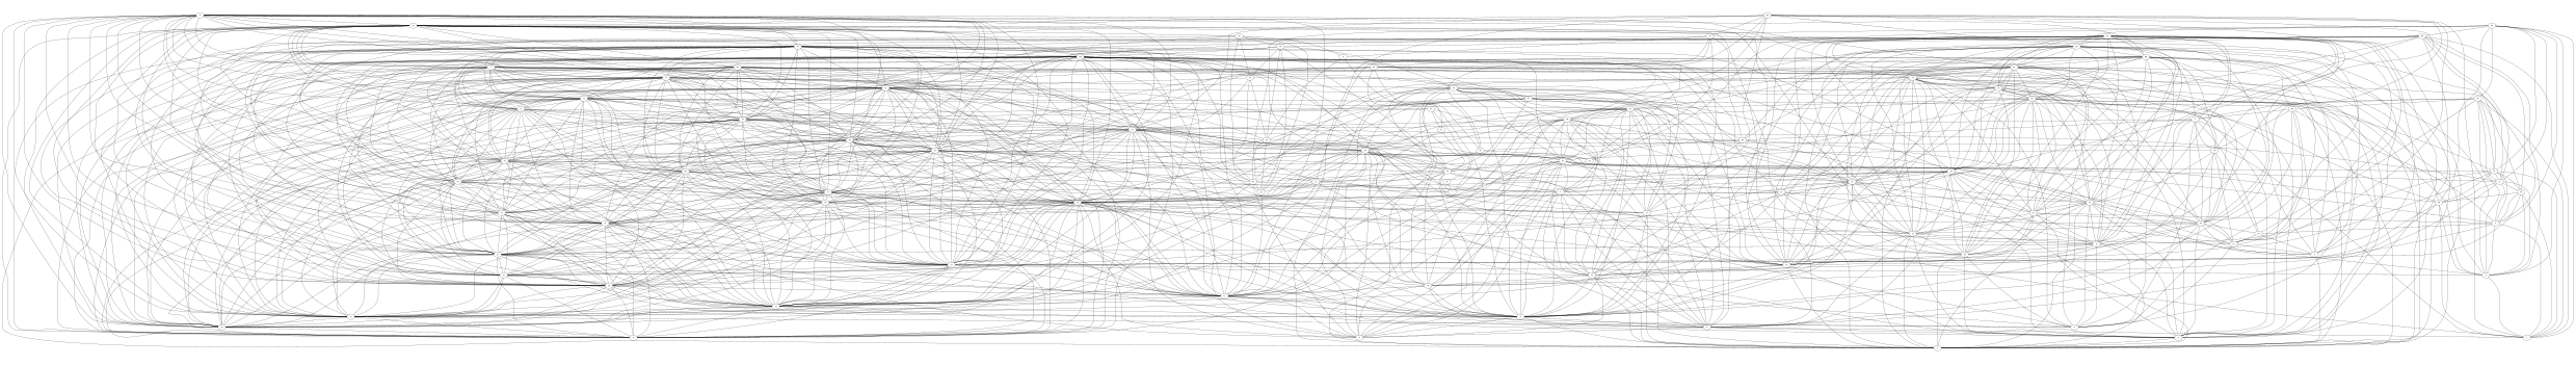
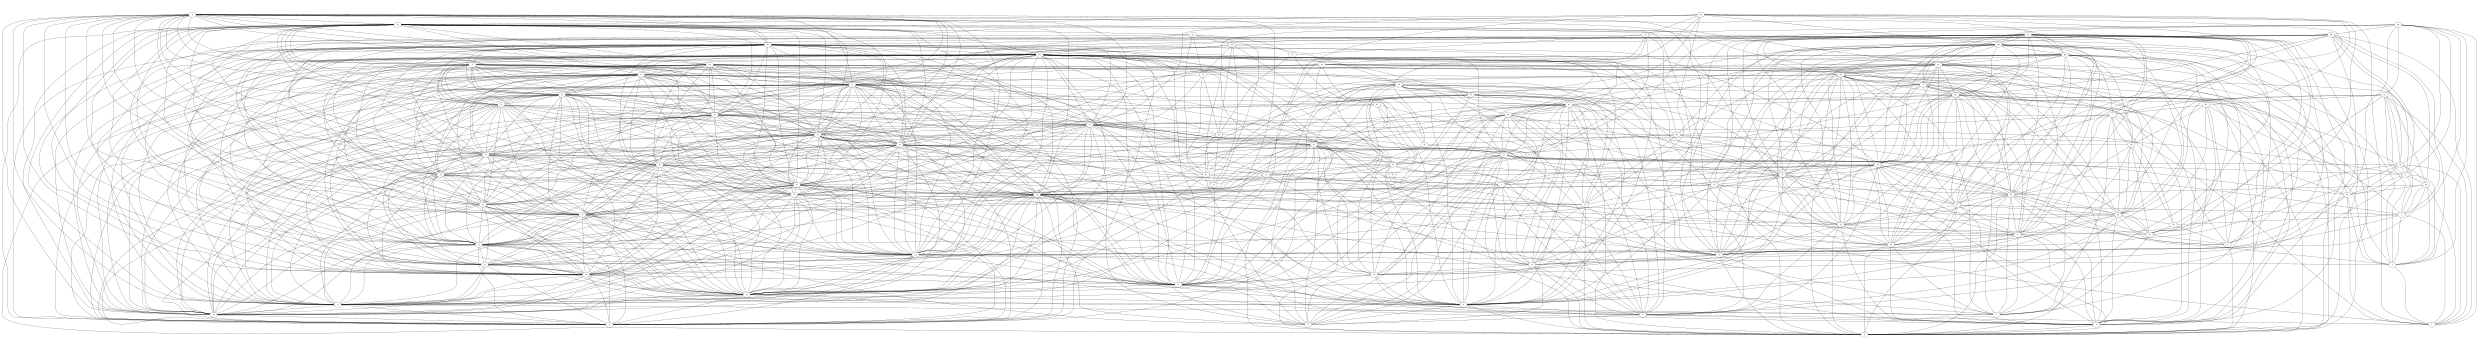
  digraph {
    fontname="Liberation Serif"
    rankdir=BT
    node [fontname="Liberation Serif"]
    edge [arrowhead=both fontname="Liberation Serif"]
    0
    10
    11
    12
    20
    22
    23
    25
    27
    33
    34
    37
    43
    59
    60
    61
    62
    70
    72
    73
    75
    77
    83
    84
    87
    93
    49
    36
    97
    86
    99
    85
    91
    35
    55
    13
    40
    58
    63
    64
    92
    53
    31
    46
    52
    65
    94
    28
    42
    54
    88
    67
    78
    56
    74
    90
    79
    95
    98
    82
    45
    57
    76
    71
    14
    48
    29
    96
    69
    66
    89
    51
    39
    80
    81
    32
    38
    41
    68
    1
    2
    8
    44
    9
    15
    24
    17
    16
    3
    4
    19
    26
    21
    n94 [label=50]
    5
    6
    7
    18
    47
    0 -> 10
    0 -> 11
    0 -> 12
    0 -> 20
    0 -> 22
    0 -> 23
    0 -> 25
    0 -> 27
    0 -> 33
    0 -> 34
    0 -> 37
    0 -> 43
    0 -> 59
    0 -> 60
    0 -> 61
    0 -> 62
    0 -> 70
    0 -> 72
    0 -> 73
    0 -> 75
    0 -> 77
    0 -> 83
    0 -> 84
    0 -> 87
    0 -> 93
    10 -> 11
    10 -> 12
    10 -> 20
    10 -> 22
    10 -> 23
    10 -> 25
    10 -> 27
    10 -> 33
    10 -> 34
    10 -> 37
    10 -> 43
    10 -> 60
    10 -> 61
    10 -> 62
    10 -> 70
    10 -> 72
    10 -> 73
    10 -> 75
    10 -> 77
    10 -> 83
    10 -> 84
    10 -> 87
    10 -> 93
    10 -> 49
    10 -> 36
    10 -> 97
    10 -> 86
    10 -> 99
    11 -> 12
    11 -> 20
    11 -> 22
    11 -> 23
    11 -> 25
    11 -> 27
    11 -> 33
    11 -> 34
    11 -> 37
    11 -> 43
    11 -> 60
    11 -> 62
    11 -> 70
    11 -> 72
    11 -> 73
    11 -> 75
    11 -> 77
    11 -> 83
    11 -> 84
    11 -> 87
    11 -> 93
    11 -> 49
    11 -> 36
    11 -> 86
    11 -> 99
    11 -> 85
    11 -> 91
    11 -> 35
    11 -> 55
    12 -> 20
    12 -> 22
    12 -> 23
    12 -> 25
    12 -> 27
    12 -> 33
    12 -> 34
    12 -> 37
    12 -> 43
    12 -> 59
    12 -> 60
    12 -> 61
    12 -> 70
    12 -> 72
    12 -> 73
    12 -> 75
    12 -> 77
    12 -> 83
    12 -> 84
    12 -> 87
    12 -> 93
    12 -> 49
    12 -> 36
    12 -> 86
    12 -> 99
    12 -> 13
    12 -> 40
    12 -> 58
    12 -> 63
    12 -> 64
    20 -> 22
    20 -> 23
    20 -> 25
    20 -> 27
    20 -> 33
    20 -> 34
    20 -> 37
    20 -> 43
    20 -> 59
    20 -> 60
    20 -> 61
    20 -> 62
    20 -> 72
    20 -> 73
    20 -> 75
    20 -> 77
    20 -> 83
    20 -> 84
    20 -> 87
    20 -> 49
    20 -> 36
    20 -> 86
    20 -> 99
    20 -> 63
    20 -> 92
    22 -> 23
    22 -> 25
    22 -> 27
    22 -> 33
    22 -> 34
    22 -> 37
    22 -> 43
    22 -> 60
    22 -> 61
    22 -> 62
    22 -> 70
    22 -> 73
    22 -> 75
    22 -> 77
    22 -> 83
    22 -> 84
    22 -> 87
    22 -> 93
    22 -> 49
    22 -> 99
    22 -> 53
    23 -> 25
    23 -> 27
    23 -> 33
    23 -> 34
    23 -> 37
    23 -> 43
    23 -> 60
    23 -> 61
    23 -> 62
    23 -> 70
    23 -> 72
    23 -> 75
    23 -> 77
    23 -> 83
    23 -> 84
    23 -> 87
    23 -> 93
    23 -> 49
    23 -> 36
    23 -> 86
    23 -> 99
    23 -> 63
    23 -> 31
    23 -> 46
    23 -> 52
    23 -> 65
    25 -> 27
    25 -> 33
    25 -> 34
    25 -> 37
    25 -> 43
    25 -> 59
    25 -> 60
    25 -> 61
    25 -> 62
    25 -> 70
    25 -> 72
    25 -> 73
    25 -> 77
    25 -> 83
    25 -> 84
    25 -> 87
    25 -> 93
    25 -> 49
    25 -> 36
    25 -> 86
    25 -> 99
    25 -> 63
    25 -> 94
    25 -> 28
    25 -> 42
    27 -> 33
    27 -> 34
    27 -> 37
    27 -> 43
    27 -> 60
    27 -> 61
    27 -> 62
    27 -> 70
    27 -> 72
    27 -> 73
    27 -> 75
    27 -> 83
    27 -> 84
    27 -> 87
    27 -> 93
    27 -> 49
    27 -> 36
    27 -> 86
    27 -> 99
    27 -> 85
    27 -> 35
    27 -> 63
    27 -> 54
    33 -> 34
    33 -> 37
    33 -> 43
    33 -> 60
    33 -> 61
    33 -> 62
    33 -> 70
    33 -> 72
    33 -> 73
    33 -> 75
    33 -> 77
    33 -> 84
    33 -> 87
    33 -> 93
    33 -> 49
    33 -> 99
    33 -> 91
    33 -> 88
    34 -> 37
    34 -> 43
    34 -> 59
    34 -> 60
    34 -> 61
    34 -> 62
    34 -> 70
    34 -> 72
    34 -> 73
    34 -> 75
    34 -> 77
    34 -> 83
    34 -> 87
    34 -> 93
    34 -> 55
    34 -> 40
    34 -> 58
    34 -> 63
    34 -> 64
    34 -> 67
    34 -> 78
    34 -> 56
    37 -> 43
    37 -> 59
    37 -> 60
    37 -> 61
    37 -> 62
    37 -> 70
    37 -> 72
    37 -> 73
    37 -> 75
    37 -> 77
    37 -> 83
    37 -> 84
    37 -> 87
    37 -> 93
    37 -> 49
    37 -> 86
    37 -> 99
    37 -> 63
    37 -> 54
    43 -> 60
    43 -> 61
    43 -> 62
    43 -> 70
    43 -> 72
    43 -> 73
    43 -> 75
    43 -> 77
    43 -> 83
    43 -> 84
    43 -> 87
    43 -> 49
    43 -> 86
    43 -> 99
    59 -> 62
    59 -> 70
    59 -> 75
    59 -> 84
    59 -> 87
    59 -> 63
    59 -> 64
    59 -> 65
    59 -> 67
    59 -> 74
    60 -> 61
    60 -> 62
    60 -> 70
    60 -> 72
    60 -> 73
    60 -> 75
    60 -> 77
    60 -> 83
    60 -> 84
    60 -> 87
    60 -> 93
    60 -> 86
    60 -> 99
    60 -> 63
    60 -> 94
    61 -> 62
    61 -> 70
    61 -> 72
    61 -> 73
    61 -> 75
    61 -> 77
    61 -> 83
    61 -> 84
    61 -> 87
    61 -> 93
    61 -> 86
    61 -> 99
    61 -> 85
    61 -> 94
    62 -> 70
    62 -> 72
    62 -> 73
    62 -> 75
    62 -> 77
    62 -> 83
    62 -> 84
    62 -> 87
    62 -> 93
    62 -> 86
    62 -> 99
    62 -> 63
    62 -> 90
    70 -> 72
    70 -> 73
    70 -> 75
    70 -> 77
    70 -> 83
    70 -> 84
    70 -> 87
    70 -> 93
    70 -> 97
    70 -> 86
    70 -> 99
    70 -> 91
    72 -> 73
    72 -> 75
    72 -> 77
    72 -> 83
    72 -> 84
    72 -> 87
    72 -> 93
    72 -> 99
    73 -> 75
    73 -> 77
    73 -> 83
    73 -> 84
    73 -> 87
    73 -> 93
    73 -> 86
    73 -> 99
    75 -> 77
    75 -> 83
    75 -> 84
    75 -> 87
    75 -> 93
    75 -> 86
    75 -> 99
    75 -> 92
    75 -> 79
    77 -> 83
    77 -> 84
    77 -> 87
    77 -> 93
    77 -> 86
    77 -> 99
    77 -> 85
    83 -> 84
    83 -> 87
    83 -> 93
    83 -> 99
    84 -> 87
    84 -> 93
    84 -> 90
    87 -> 93
    87 -> 99
    87 -> 95
    93 -> 20
    93 -> 99
    93 -> 98
    49 -> 60
    49 -> 61
    49 -> 62
    49 -> 70
    49 -> 72
    49 -> 73
    49 -> 75
    49 -> 77
    49 -> 83
    49 -> 87
    49 -> 93
    49 -> 86
    49 -> 63
    49 -> 88
    49 -> 82
    36 -> 37
    36 -> 43
    36 -> 60
    36 -> 61
    36 -> 62
    36 -> 70
    36 -> 73
    36 -> 75
    36 -> 77
    36 -> 87
    36 -> 93
    36 -> 49
    36 -> 99
    36 -> 55
    36 -> 63
    36 -> 67
    86 -> 93
    86 -> 99
    85 -> 95
    35 -> 61
    35 -> 77
    35 -> 54
    35 -> 95
    35 -> 45
    35 -> 57
    55 -> 61
    55 -> 84
    55 -> 91
    55 -> 78
    55 -> 76
    55 -> 71
    13 -> 20
    13 -> 23
    13 -> 25
    13 -> 27
    13 -> 34
    13 -> 37
    13 -> 59
    13 -> 62
    13 -> 70
    13 -> 73
    13 -> 75
    13 -> 77
    13 -> 84
    13 -> 87
    13 -> 49
    13 -> 36
    13 -> 86
    13 -> 99
    13 -> 58
    13 -> 64
    13 -> 78
    13 -> 56
    13 -> 98
    13 -> 14
    13 -> 48
    13 -> 29
    40 -> 62
    40 -> 84
    40 -> 92
    40 -> 42
    40 -> 67
    40 -> 56
    40 -> 74
    40 -> 79
    40 -> 96
    58 -> 59
    58 -> 84
    58 -> 63
    58 -> 64
    58 -> 65
    58 -> 74
    58 -> 82
    58 -> 69
    63 -> 70
    63 -> 73
    63 -> 75
    63 -> 77
    63 -> 84
    63 -> 87
    63 -> 86
    63 -> 99
    63 -> 64
    63 -> 79
    63 -> 98
    63 -> 71
    64 -> 84
    64 -> 65
    64 -> 74
    64 -> 66
    64 -> 89
    92 -> 93
    53 -> 59
    53 -> 91
    53 -> 64
    53 -> 65
    53 -> 54
    53 -> 67
    53 -> 78
    53 -> 74
    53 -> 82
    53 -> 76
    53 -> 66
    53 -> 89
    31 -> 61
    31 -> 83
    31 -> 46
    31 -> 52
    31 -> 96
    31 -> 51
    31 -> 39
    31 -> 80
    46 -> 52
    46 -> 94
    46 -> 51
    46 -> 81
    52 -> 73
    52 -> 58
    52 -> 94
    52 -> 96
    52 -> 81
    65 -> 73
    65 -> 67
    65 -> 74
    65 -> 82
    65 -> 66
    94 -> 96
    28 -> 91
    28 -> 55
    28 -> 53
    28 -> 52
    28 -> 54
    28 -> 88
    28 -> 82
    28 -> 76
    28 -> 66
    28 -> 89
    28 -> 39
    28 -> 32
    28 -> 38
    28 -> 41
    42 -> 75
    42 -> 63
    42 -> 90
    42 -> 79
    42 -> 76
    42 -> 68
    54 -> 87
    54 -> 85
    54 -> 91
    54 -> 58
    54 -> 88
    54 -> 78
    54 -> 82
    54 -> 76
    54 -> 66
    54 -> 89
    88 -> 99
    88 -> 91
    88 -> 89
    67 -> 84
    67 -> 86
    67 -> 98
    78 -> 91
    78 -> 88
    78 -> 82
    78 -> 89
    56 -> 59
    56 -> 60
    56 -> 75
    56 -> 84
    56 -> 58
    56 -> 63
    56 -> 64
    56 -> 65
    56 -> 74
    56 -> 90
    74 -> 77
    74 -> 90
    90 -> 92
    90 -> 94
    79 -> 92
    79 -> 90
    95 -> 98
    82 -> 99
    82 -> 91
    82 -> 88
    82 -> 89
    45 -> 85
    45 -> 98
    45 -> 48
    45 -> 68
    57 -> 97
    57 -> 85
    76 -> 93
    76 -> 91
    76 -> 88
    76 -> 78
    76 -> 82
    76 -> 89
    71 -> 91
    71 -> 88
    71 -> 98
    71 -> 80
    14 -> 34
    14 -> 59
    14 -> 84
    14 -> 55
    14 -> 58
    14 -> 63
    14 -> 65
    14 -> 56
    14 -> 74
    14 -> 44
    14 -> 15
    14 -> 24
    14 -> 16
    48 -> 63
    48 -> 67
    48 -> 95
    48 -> 82
    48 -> 71
    48 -> 89
    29 -> 35
    29 -> 40
    29 -> 63
    29 -> 92
    29 -> 42
    29 -> 90
    69 -> 85
    69 -> 91
    69 -> 88
    69 -> 71
    69 -> 80
    66 -> 91
    66 -> 94
    66 -> 78
    66 -> 74
    66 -> 82
    66 -> 76
    66 -> 89
    89 -> 91
    89 -> 98
    89 -> 96
    51 -> 62
    51 -> 58
    51 -> 52
    51 -> 94
    51 -> 96
    51 -> 89
    51 -> 81
    39 -> 91
    39 -> 53
    39 -> 54
    39 -> 88
    39 -> 78
    39 -> 98
    39 -> 82
    39 -> 76
    39 -> 48
    39 -> 66
    39 -> 41
    80 -> 88
    80 -> 81
    81 -> 96
    32 -> 75
    32 -> 93
    32 -> 49
    32 -> 36
    32 -> 91
    32 -> 58
    32 -> 53
    32 -> 54
    32 -> 88
    32 -> 78
    32 -> 76
    32 -> 66
    32 -> 89
    32 -> 39
    32 -> 38
    32 -> 41
    38 -> 49
    38 -> 86
    38 -> 91
    38 -> 54
    38 -> 78
    38 -> 82
    38 -> 76
    38 -> 71
    38 -> 69
    38 -> 89
    38 -> 39
    38 -> 80
    38 -> 41
    41 -> 55
    41 -> 64
    41 -> 53
+   41 -> 46
    41 -> 54
    41 -> 88
    41 -> 78
    41 -> 82
    41 -> 76
    41 -> 71
    41 -> 69
    41 -> 66
    41 -> 89
    68 -> 92
    68 -> 95
    1 -> 70
    1 -> 49
    1 -> 31
    1 -> 46
    1 -> 52
    1 -> 94
    1 -> 98
    1 -> 96
    1 -> 81
    1 -> 2
    1 -> 8
    1 -> 44
    2 -> 23
    2 -> 60
    2 -> 31
    2 -> 46
    2 -> 94
    2 -> 88
    2 -> 79
    2 -> 96
    2 -> 66
    2 -> 51
    2 -> 81
    2 -> 44
    8 -> 34
    8 -> 59
    8 -> 84
    8 -> 93
    8 -> 13
    8 -> 63
    8 -> 64
    8 -> 65
    8 -> 54
    8 -> 56
    8 -> 74
    8 -> 14
    8 -> 51
    8 -> 32
    8 -> 38
    8 -> 9
    8 -> 15
    8 -> 24
    44 -> 61
    44 -> 46
    44 -> 52
    44 -> 82
    44 -> 96
    44 -> 66
    44 -> 51
    9 -> 12
    9 -> 20
    9 -> 25
    9 -> 34
    9 -> 37
    9 -> 62
    9 -> 70
    9 -> 75
    9 -> 84
    9 -> 87
    9 -> 13
    9 -> 58
-   9 -> 63
    9 -> 64
    9 -> 53
    9 -> 65
    9 -> 88
    9 -> 67
    9 -> 78
    9 -> 56
    9 -> 74
    9 -> 76
    9 -> 14
    9 -> 69
    9 -> 81
    9 -> 15
    9 -> 24
    9 -> 17
    15 -> 23
    15 -> 59
    15 -> 58
    15 -> 64
    15 -> 53
    15 -> 65
    15 -> 94
    15 -> 67
    15 -> 56
    15 -> 74
    15 -> 66
    15 -> 81
    15 -> 24
    15 -> 17
    15 -> 16
    24 -> 59
    24 -> 40
    24 -> 58
    24 -> 64
    24 -> 53
    24 -> 65
    24 -> 54
    24 -> 56
    24 -> 66
    17 -> 34
    17 -> 59
    17 -> 84
    17 -> 36
    17 -> 97
    17 -> 86
    17 -> 53
    17 -> 65
    17 -> 98
    17 -> 48
    16 -> 61
    16 -> 99
    16 -> 91
    16 -> 64
    16 -> 53
    16 -> 65
    16 -> 28
    16 -> 54
    16 -> 78
    16 -> 74
    16 -> 82
    16 -> 76
    16 -> 89
    16 -> 39
    16 -> 32
    16 -> 41
    16 -> 44
    16 -> 24
    16 -> 17
    16 -> 26
    3 -> 77
    3 -> 85
    3 -> 91
    3 -> 65
    3 -> 28
    3 -> 54
    3 -> 88
    3 -> 67
    3 -> 78
    3 -> 74
    3 -> 82
    3 -> 76
    3 -> 66
    3 -> 89
    3 -> 39
    3 -> 32
    3 -> 41
    3 -> 9
    3 -> 15
    3 -> 24
    3 -> 17
    3 -> 16
    3 -> 4
    3 -> 19
    3 -> 26
    4 -> 27
    4 -> 85
    4 -> 91
    4 -> 35
    4 -> 53
    4 -> 94
    4 -> 28
    4 -> 88
    4 -> 78
    4 -> 82
    4 -> 76
    4 -> 66
    4 -> 89
    4 -> 39
    4 -> 32
    4 -> 38
    4 -> 41
    4 -> 8
    4 -> 16
    4 -> 26
    19 -> 86
    19 -> 91
    19 -> 88
    19 -> 71
    19 -> 89
    19 -> 80
    19 -> 38
    19 -> 41
    19 -> 21
    19 -> n94
    26 -> 84
    26 -> 91
    26 -> 55
    26 -> 53
    26 -> 94
    26 -> 28
    26 -> 54
    26 -> 88
    26 -> 78
    26 -> 82
    26 -> 66
    26 -> 89
    26 -> 39
    26 -> 32
    26 -> 38
    26 -> 41
    21 -> 37
    21 -> 91
    21 -> 55
    21 -> 88
    21 -> 98
    21 -> 48
    21 -> 69
    21 -> 80
    21 -> 38
    21 -> 41
    21 -> n94
    n94 -> 31
    n94 -> 71
    n94 -> 69
    n94 -> 81
    n94 -> 38
    5 -> 11
    5 -> 34
    5 -> 61
    5 -> 84
    5 -> 36
    5 -> 91
    5 -> 28
    5 -> 78
    5 -> 95
    5 -> 98
    5 -> 71
    5 -> 41
    5 -> 26
    5 -> 21
    6 -> 27
    6 -> 34
    6 -> 59
    6 -> 84
    6 -> 13
    6 -> 40
    6 -> 58
    6 -> 63
    6 -> 64
    6 -> 65
    6 -> 74
    6 -> 14
    6 -> 8
    6 -> 9
    6 -> 15
    6 -> 24
    7 -> 61
    7 -> 72
    7 -> 97
    7 -> 35
    7 -> 67
    7 -> 18
    7 -> 47
    18 -> 87
    18 -> 42
    18 -> 95
    18 -> 45
    18 -> 96
    47 -> 57
  }
